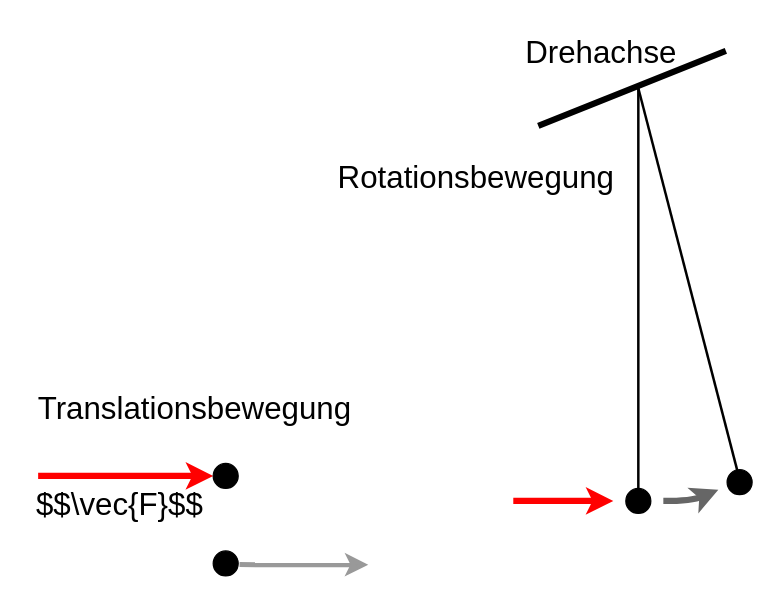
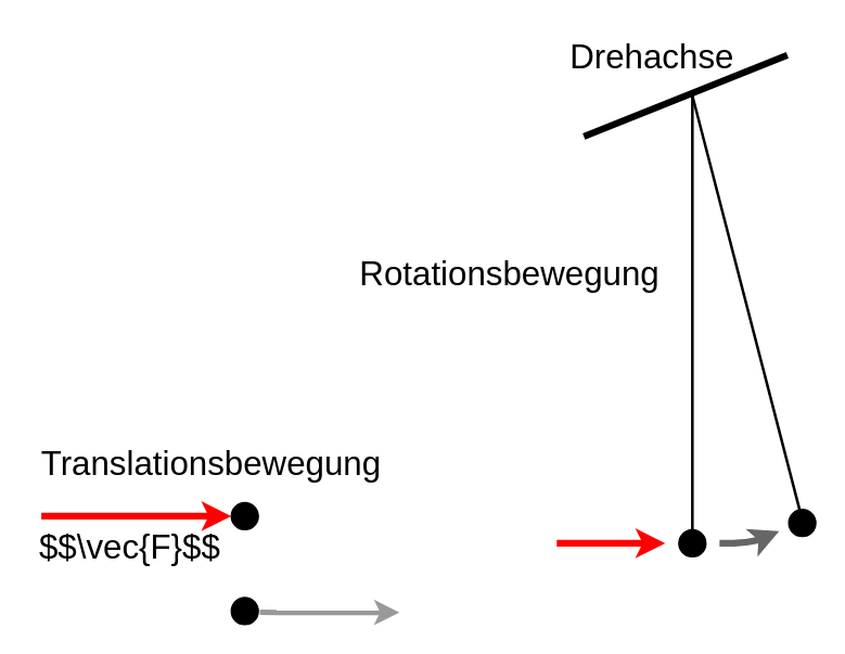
  <mxCell id="0" />
  <mxCell id="1" parent="0" />
  <mxCell id="2" value="" style="endArrow=classic;html=1;rounded=0;strokeWidth=5;strokeColor=#FF0000;" edge="1" parent="1"><mxGeometry width="50" height="50" relative="1" as="geometry"><mxPoint x="30" y="380" as="sourcePoint" /><mxPoint x="170" y="380" as="targetPoint" /></mxGeometry></mxCell>
  <mxCell id="3" value="" style="endArrow=none;html=1;rounded=0;strokeWidth=5;" edge="1" parent="1"><mxGeometry width="50" height="50" relative="1" as="geometry"><mxPoint x="430" y="100" as="sourcePoint" /><mxPoint x="580" y="40" as="targetPoint" /></mxGeometry></mxCell>
  <mxCell id="4" value="" style="endArrow=classic;html=1;rounded=0;strokeWidth=5;strokeColor=#FF0000;" edge="1" parent="1"><mxGeometry width="50" height="50" relative="1" as="geometry"><mxPoint x="410" y="400" as="sourcePoint" /><mxPoint x="490" y="400" as="targetPoint" /></mxGeometry></mxCell>
  <mxCell id="5" value="" style="endArrow=classic;html=1;strokeWidth=5;strokeColor=#666666;entryX=0.03;entryY=0.945;entryDx=0;entryDy=0;entryPerimeter=0;curved=1;" edge="1" parent="1"><mxGeometry width="50" height="50" relative="1" as="geometry"><mxPoint x="530" y="400" as="sourcePoint" /><mxPoint x="574" y="391.01" as="targetPoint" /><Array as="points"><mxPoint x="553" y="400" /></Array></mxGeometry></mxCell>
- <mxCell id="6" value="Translationsbewegung" style="text;html=1;resizable=0;autosize=1;align=center;verticalAlign=middle;points=[];fillColor=none;strokeColor=none;rounded=0;fontSize=25;" vertex="1" parent="1"><mxGeometry x="20" y="305" width="270" height="40" as="geometry" /></mxCell>
- <mxCell id="7" value="Rotationsbewegung" style="text;html=1;resizable=0;autosize=1;align=center;verticalAlign=middle;points=[];fillColor=none;strokeColor=none;rounded=0;fontSize=25;" vertex="1" parent="1"><mxGeometry x="260" y="120" width="240" height="40" as="geometry" /></mxCell>
+ <mxCell id="6" value="Translationsbewegung" style="text;html=1;resizable=0;autosize=1;align=center;verticalAlign=middle;points=[];fillColor=none;strokeColor=none;rounded=0;fontSize=25;" vertex="1" parent="1"><mxGeometry x="20" y="320" width="270" height="40" as="geometry" /></mxCell>
+ <mxCell id="7" value="Rotationsbewegung" style="text;html=1;resizable=0;autosize=1;align=center;verticalAlign=middle;points=[];fillColor=none;strokeColor=none;rounded=0;fontSize=25;" vertex="1" parent="1"><mxGeometry x="255" y="180" width="240" height="40" as="geometry" /></mxCell>
  <mxCell id="8" value="" style="ellipse;whiteSpace=wrap;html=1;aspect=fixed;fontSize=25;fillColor=#000000;" vertex="1" parent="1"><mxGeometry x="170" y="370" width="20" height="20" as="geometry" /></mxCell>
  <mxCell id="9" value="" style="ellipse;whiteSpace=wrap;html=1;aspect=fixed;fontSize=25;fillColor=#000000;" vertex="1" parent="1"><mxGeometry x="170" y="440" width="20" height="20" as="geometry" /></mxCell>
  <mxCell id="10" value="" style="endArrow=classic;html=1;fontSize=25;strokeColor=#999999;strokeWidth=4;curved=1;exitX=1;exitY=0;exitDx=0;exitDy=0;" edge="1" parent="1"><mxGeometry width="50" height="50" relative="1" as="geometry"><mxPoint x="191.071" y="450.929" as="sourcePoint" /><mxPoint x="294" y="451" as="targetPoint" /></mxGeometry></mxCell>
  <mxCell id="11" value="$$\vec{F}$$" style="text;html=1;resizable=0;autosize=1;align=center;verticalAlign=middle;points=[];fillColor=none;strokeColor=none;rounded=0;fontSize=25;" vertex="1" parent="1"><mxGeometry x="20" y="382" width="150" height="40" as="geometry" /></mxCell>
  <mxCell id="12" value="" style="endArrow=none;html=1;fontSize=25;strokeColor=#000000;strokeWidth=2;curved=1;startArrow=none;" edge="1" parent="1" source="14"><mxGeometry width="50" height="50" relative="1" as="geometry"><mxPoint x="510" y="400" as="sourcePoint" /><mxPoint x="510" y="70" as="targetPoint" /></mxGeometry></mxCell>
  <mxCell id="13" value="Drehachse" style="text;html=1;resizable=0;autosize=1;align=center;verticalAlign=middle;points=[];fillColor=none;strokeColor=none;rounded=0;fontSize=25;" vertex="1" parent="1"><mxGeometry x="410" y="20" width="140" height="40" as="geometry" /></mxCell>
  <mxCell id="14" value="" style="ellipse;whiteSpace=wrap;html=1;aspect=fixed;fontSize=25;fillColor=#000000;" vertex="1" parent="1"><mxGeometry x="500" y="390" width="20" height="20" as="geometry" /></mxCell>
  <mxCell id="15" value="" style="endArrow=none;html=1;fontSize=25;strokeColor=#000000;strokeWidth=2;curved=1;" edge="1" parent="1" target="14"><mxGeometry width="50" height="50" relative="1" as="geometry"><mxPoint x="510" y="400" as="sourcePoint" /><mxPoint x="510" y="70" as="targetPoint" /></mxGeometry></mxCell>
  <mxCell id="16" value="" style="ellipse;whiteSpace=wrap;html=1;aspect=fixed;fontSize=25;fillColor=#000000;" vertex="1" parent="1"><mxGeometry x="581" y="375" width="20" height="20" as="geometry" /></mxCell>
  <mxCell id="17" value="" style="endArrow=none;html=1;fontSize=25;strokeColor=#000000;strokeWidth=2;curved=1;startArrow=none;" edge="1" parent="1"><mxGeometry width="50" height="50" relative="1" as="geometry"><mxPoint x="590" y="379" as="sourcePoint" /><mxPoint x="510" y="70" as="targetPoint" /></mxGeometry></mxCell>
